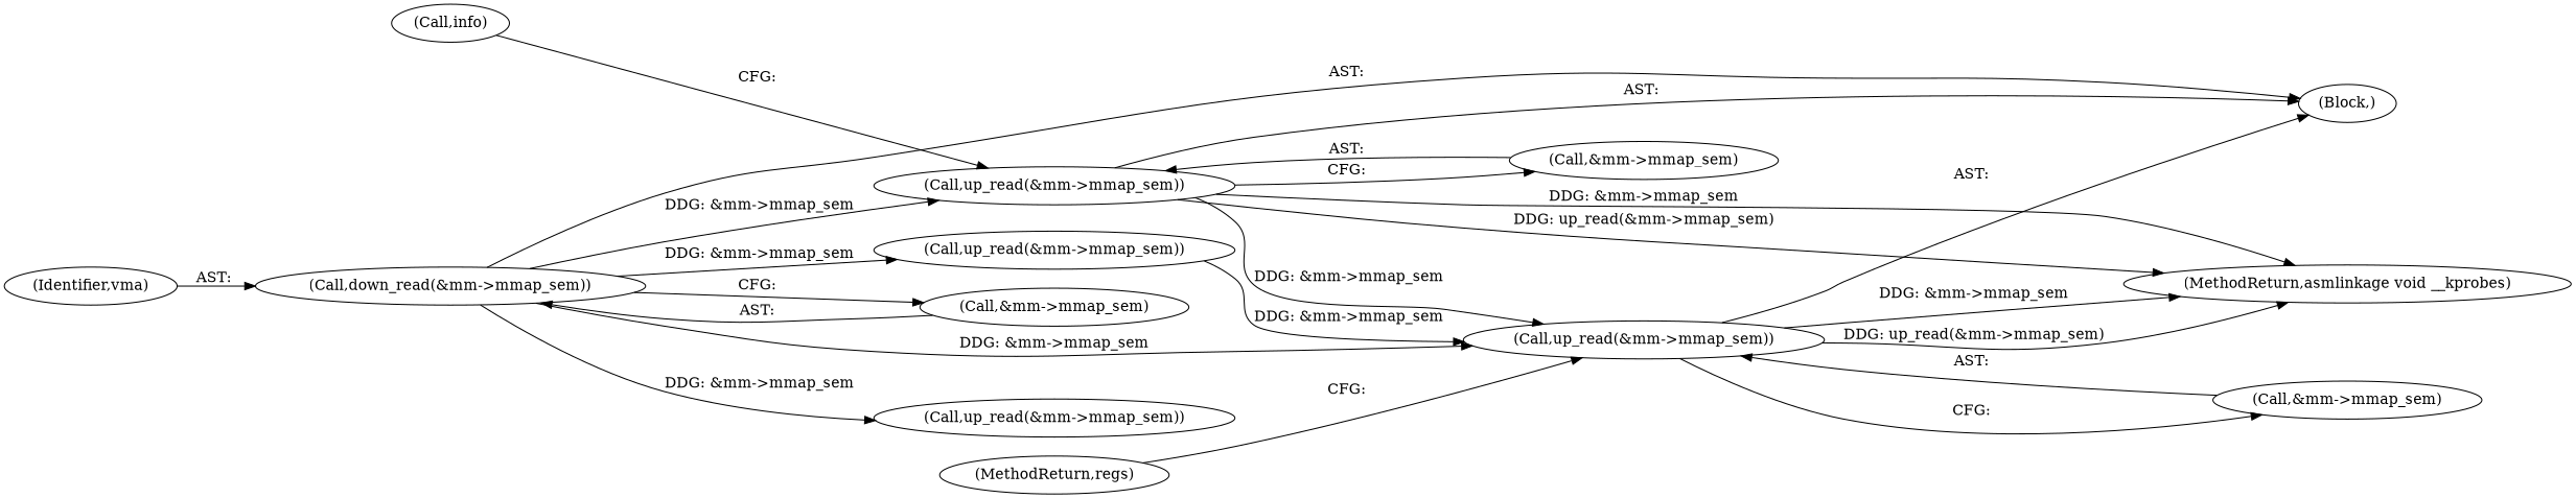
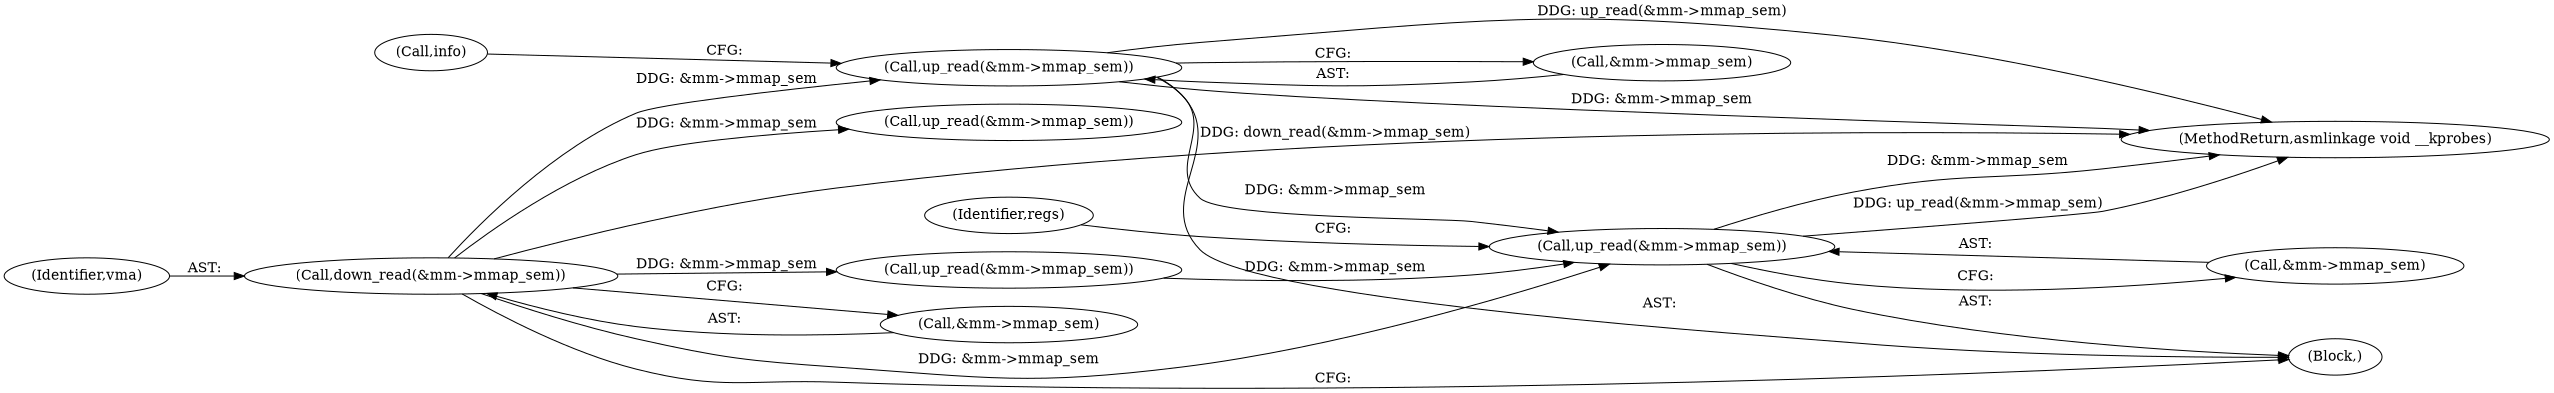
  digraph {
    rankdir=LR
    n1 [label="(Call,up_read(&mm->mmap_sem))"]
    n2 [label="(Call,up_read(&mm->mmap_sem))"]
    n3 [label="(Block,)"]
    n4 [label="(MethodReturn,asmlinkage void __kprobes)"]
    n5 [label="(Call,&mm->mmap_sem)"]
    n6 [label="(Call,&mm->mmap_sem)"]
    n7 [label="(Call,down_read(&mm->mmap_sem))"]
    n8 [label="(Call,up_read(&mm->mmap_sem))"]
    n9 [label="(Call,up_read(&mm->mmap_sem))"]
    n10 [label="(Call,&mm->mmap_sem)"]
-   n11 [label="(MethodReturn,regs)"]
+   n11 [label="(Identifier,regs)"]
    n12 [label="(Call,info)"]
    n13 [label="(Identifier,vma)"]
    n1 -> n2 [label="DDG: &mm->mmap_sem"]
    n1 -> n3 [label="AST: "]
    n1 -> n4 [label="DDG: &mm->mmap_sem"]
    n1 -> n4 [label="DDG: up_read(&mm->mmap_sem)"]
    n1 -> n5 [label="CFG: "]
    n2 -> n3 [label="AST: "]
    n2 -> n4 [label="DDG: &mm->mmap_sem"]
    n2 -> n4 [label="DDG: up_read(&mm->mmap_sem)"]
    n2 -> n6 [label="CFG: "]
    n5 -> n1 [label="AST: "]
    n6 -> n2 [label="AST: "]
    n7 -> n1 [label="DDG: &mm->mmap_sem"]
    n7 -> n2 [label="DDG: &mm->mmap_sem"]
-   n7 -> n3 [label="AST: "]
+   n7 -> n3 [label="CFG: "]
+   n7 -> n4 [label="DDG: down_read(&mm->mmap_sem)"]
    n7 -> n8 [label="DDG: &mm->mmap_sem"]
    n7 -> n9 [label="DDG: &mm->mmap_sem"]
    n7 -> n10 [label="CFG: "]
    n8 -> n2 [label="DDG: &mm->mmap_sem"]
    n10 -> n7 [label="AST: "]
    n11 -> n2 [label="CFG: "]
    n12 -> n1 [label="CFG: "]
    n13 -> n7 [label="AST: "]
  }
